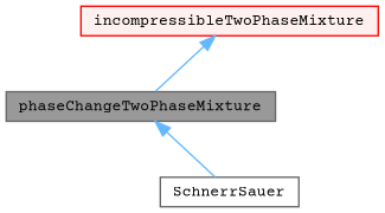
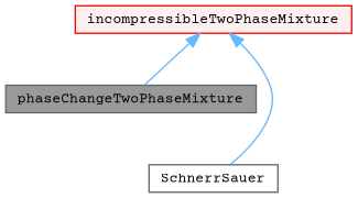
  digraph {
    fontname="Courier Prime"
    node [color=gray40 fontname="Courier Prime" fontsize=10 shape=box style=filled]
    edge [color=steelblue1 dir=back fontname="Courier Prime" fontsize=10 labelfontname=Helvetica labelfontsize=10 style=solid]
    n1 [fillcolor=grey60 fontcolor=black height=0.2 label=phaseChangeTwoPhaseMixture width=0.4]
    n2 [fillcolor=white height=0.2 label=SchnerrSauer width=0.4]
    n3 [color=red fillcolor="#FFF0F0" height=0.2 label=incompressibleTwoPhaseMixture width=0.4]
-   n1 -> n2
+   n3 -> n2
    n3 -> n1
  }
